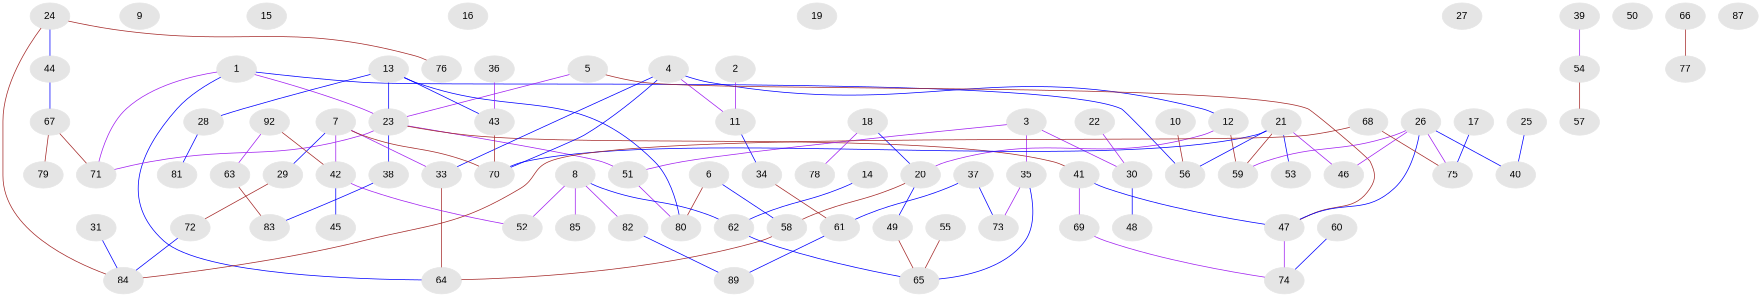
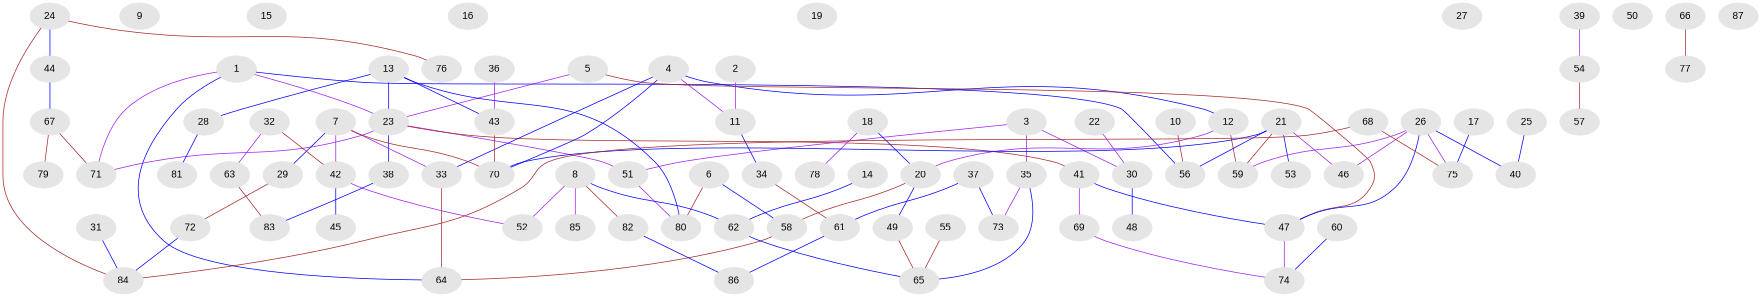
  graph {
    fontname="Liberation Sans"
    node [color=gray90 fontname="Liberation Sans" style=filled]
    edge [color=blue fontname="Liberation Sans"]
    1
    23
    56
    64
    71
    51
    38
    41
    2
    11
    34
    3
    30
    35
    48
    65
    73
    80
    4
    12
    33
    70
    20
    59
    5
    47
    74
    6
    58
    7
    29
    42
    72
    52
    45
    8
    62
    82
    85
-   86 [label=89]
+   86
    9
    10
    61
    49
    13
    28
    43
    81
    14
    15
    16
    17
    75
    18
    78
    19
    21
    46
    53
    22
    83
    69
    24
    44
    76
    84
    67
    25
    40
    26
    27
    31
-   32 [label=92]
+   32
    63
    36
    37
    39
    54
    57
    79
    50
    55
    60
    66
    77
    68
    87
    1 -- 23 [color=purple]
    1 -- 56
    1 -- 64
    1 -- 71 [color=purple]
    23 -- 71 [color=purple]
    23 -- 51 [color=purple]
    23 -- 38
    23 -- 41 [color=brown]
    51 -- 80 [color=purple]
    38 -- 83
    41 -- 47
    41 -- 69 [color=purple]
    2 -- 11 [color=purple]
    11 -- 34
    34 -- 61 [color=brown]
    3 -- 51 [color=purple]
    3 -- 30 [color=purple]
    3 -- 35 [color=purple]
    30 -- 48
    35 -- 65
    35 -- 73 [color=purple]
    4 -- 11 [color=purple]
    4 -- 12
    4 -- 33
    4 -- 70
    12 -- 20 [color=purple]
    12 -- 59 [color=brown]
    33 -- 64 [color=brown]
    20 -- 58 [color=brown]
    20 -- 49
    5 -- 23 [color=purple]
    5 -- 47 [color=brown]
    47 -- 74 [color=purple]
    6 -- 80 [color=brown]
    6 -- 58
    58 -- 64 [color=brown]
    7 -- 33 [color=purple]
    7 -- 70 [color=brown]
    7 -- 29
    7 -- 42 [color=purple]
    29 -- 72 [color=brown]
    42 -- 52 [color=purple]
    42 -- 45
    72 -- 84
    8 -- 52 [color=purple]
    8 -- 62
-   8 -- 82 [color=purple]
+   8 -- 82 [color=brown]
    8 -- 85 [color=purple]
    62 -- 65
    82 -- 86
    10 -- 56 [color=brown]
    61 -- 86
    49 -- 65 [color=brown]
    13 -- 23
    13 -- 80
    13 -- 28
    13 -- 43
    28 -- 81
    43 -- 70 [color=brown]
    14 -- 62
    17 -- 75
    18 -- 20
    18 -- 78 [color=purple]
    21 -- 56
    21 -- 70
    21 -- 59 [color=brown]
    21 -- 46 [color=purple]
    21 -- 53
    22 -- 30 [color=purple]
    69 -- 74 [color=purple]
    24 -- 44
    24 -- 76 [color=brown]
    24 -- 84 [color=brown]
    44 -- 67
    67 -- 71 [color=brown]
    67 -- 79 [color=brown]
    25 -- 40
    26 -- 59 [color=purple]
    26 -- 47
    26 -- 75 [color=purple]
    26 -- 46 [color=purple]
    26 -- 40
    31 -- 84
    32 -- 42 [color=brown]
    32 -- 63 [color=purple]
    63 -- 83 [color=brown]
    36 -- 43 [color=purple]
    37 -- 73
    37 -- 61
    39 -- 54 [color=purple]
    54 -- 57 [color=brown]
    55 -- 65 [color=brown]
    60 -- 74
    66 -- 77 [color=brown]
    68 -- 75 [color=brown]
    68 -- 84 [color=brown]
  }
